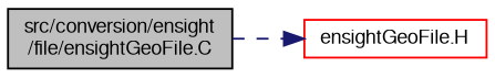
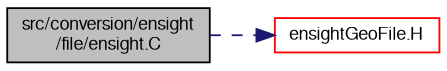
  digraph {
    rankdir=LR
    node [fontname=FreeSans fontsize=10 shape=record]
-   n1 [color=black fillcolor=grey75 fontcolor=black height=0.2 label="src/conversion/ensight\l/file/ensightGeoFile.C" style=filled width=0.4]
+   n1 [color=black fillcolor=grey75 fontcolor=black height=0.2 label="src/conversion/ensight\l/file/ensight.C" style=filled width=0.4]
    n2 [color=red height=0.2 label="ensightGeoFile.H" width=0.4]
    n1 -> n2 [color=midnightblue fontname=FreeSans fontsize=10 labelfontname=FreeSans labelfontsize=10 style=dashed]
  }
